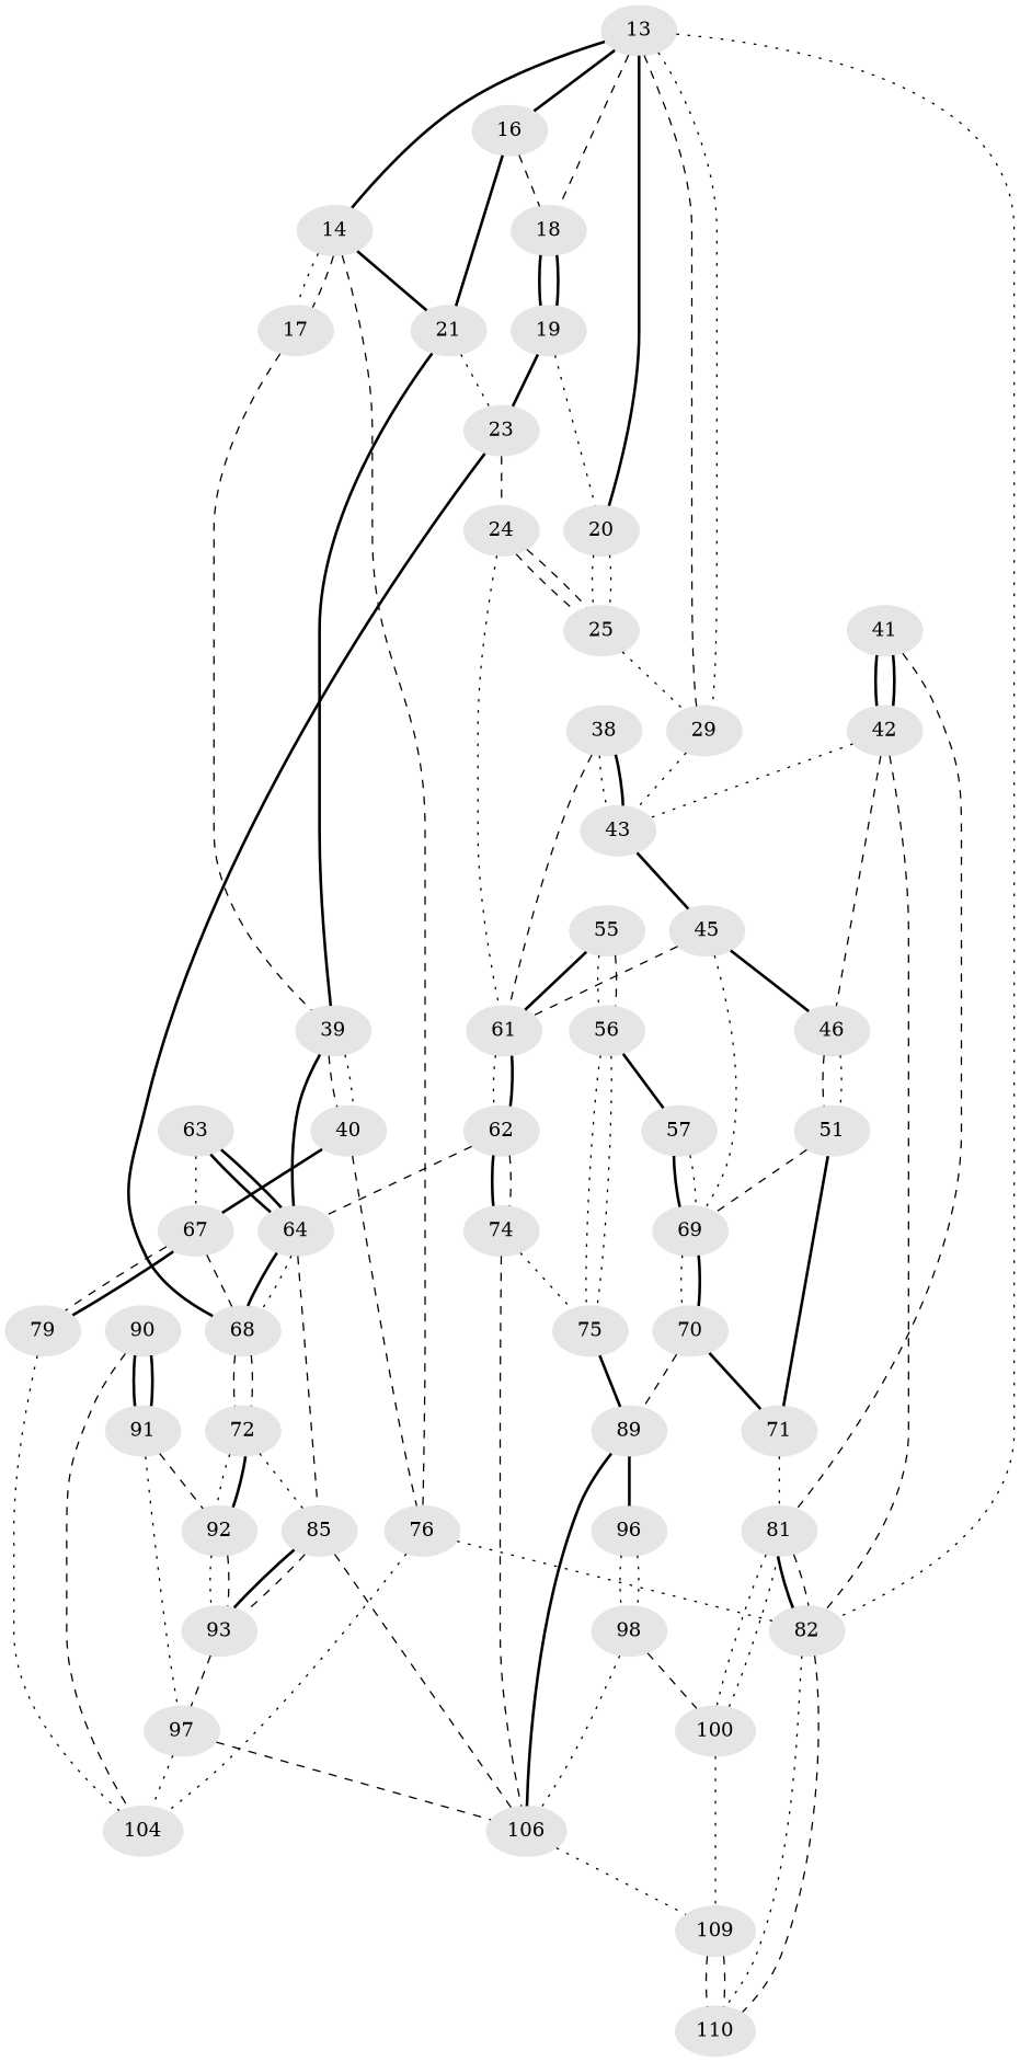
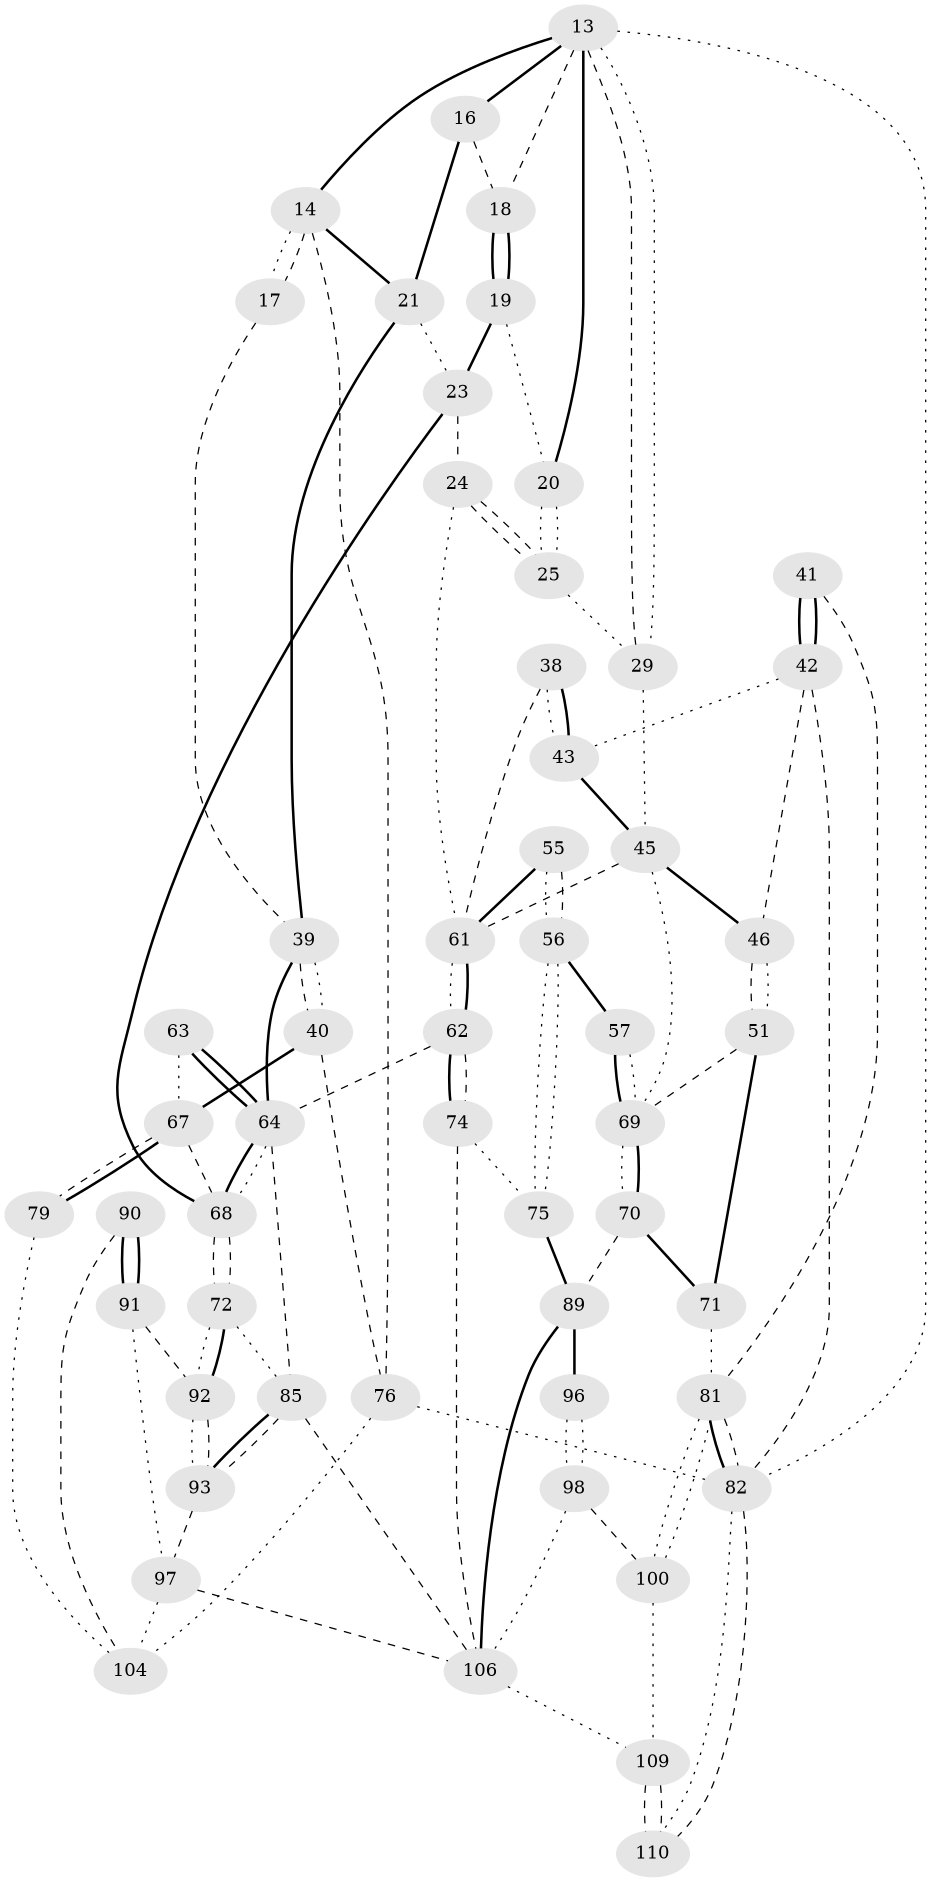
  graph {
    node [color=gray90 style=filled]
    edge [style=dotted]
    13 [super="+12+8"]
    14 [super="+3+4"]
    16 [super="+10"]
    18 [super="+11"]
    20
    29
    82 [super="+6+9"]
    17
    21 [super="+15"]
    76 [super="+5"]
    19
    25
    43 [super="+31+30"]
    110
    39 [super="+28+27"]
    23 [super="+22"]
    104 [super="+77+78+102"]
    64 [super="+58+59+48+47"]
    40 [super="+26"]
    24
    68
    61 [super="+54"]
    85 [super="+73"]
    62 [super="+60"]
    45 [super="+44"]
    38
    67 [super="+66"]
    79
    42 [super="+32+34"]
    41
    81 [super="+80+49"]
    46
    100 [super="+99"]
    51
    69 [super="+53+52"]
    70
    71 [super="+50"]
    55
    56
    57
    75
    89 [super="+83+84"]
    74
    106 [super="+105+95"]
    63
    72
    93
    92
    96
    109 [super="+108"]
    97 [super="+94"]
    98
    90
    91
    13 -- 14 [style=bold]
    13 -- 16 [style=bold]
    13 -- 18 [style=dashed]
    13 -- 20 [style=bold]
    13 -- 29 [style=dashed]
    13 -- 29
    13 -- 82
    14 -- 17 [weight=2]
    14 -- 17 [style=dashed]
    14 -- 21 [style=bold]
    14 -- 76 [style=dashed]
    16 -- 18 [style=dashed weight=2]
    16 -- 21 [style=bold]
    18 -- 19 [style=bold]
    18 -- 19 [style=bold]
    20 -- 25
    20 -- 25
-   29 -- 43
+   29 -- 45
    82 -- 110
    82 -- 110 [style=dashed]
    17 -- 39 [style=dashed]
    21 -- 39 [style=bold]
    21 -- 23
    76 -- 82 [weight=2]
    76 -- 104 [weight=2]
    19 -- 20
    19 -- 23 [style=bold]
    25 -- 29
    43 -- 45 [style=bold]
    39 -- 64 [style=bold]
    39 -- 40 [style=dashed weight=2]
    39 -- 40
    23 -- 24 [style=dashed]
    23 -- 68 [style=bold]
    64 -- 68 [style=bold]
    64 -- 68
    64 -- 85 [style=dashed]
    40 -- 76 [style=dashed]
    40 -- 67 [style=bold]
    24 -- 25 [style=dashed]
    24 -- 25 [style=dashed]
    24 -- 61
    68 -- 72 [style=dashed]
    68 -- 72 [style=dashed]
    61 -- 62 [weight=2]
    61 -- 62 [style=bold]
    85 -- 106 [style=dashed]
    85 -- 93 [style=bold]
    85 -- 93 [style=dashed]
    62 -- 64 [style=dashed]
    62 -- 74 [style=bold]
    62 -- 74 [style=dashed]
    45 -- 61 [style=dashed]
    45 -- 46 [style=bold]
    45 -- 69
    38 -- 43 [weight=2]
    38 -- 43 [style=bold]
    38 -- 61 [style=dashed]
    67 -- 68 [style=dashed]
    67 -- 79 [style=dashed weight=2]
    67 -- 79 [style=bold]
    79 -- 104
    42 -- 82 [style=dashed weight=2]
    42 -- 43
    42 -- 46 [style=dashed]
    41 -- 42 [style=bold weight=2]
    41 -- 42 [style=bold]
    41 -- 81 [style=dashed]
    81 -- 82 [style=bold]
    81 -- 82 [style=dashed]
    81 -- 100
    81 -- 100
    46 -- 51 [style=dashed]
    46 -- 51
    100 -- 109 [weight=2]
    51 -- 69 [style=dashed]
    51 -- 71 [style=bold]
    69 -- 70
    69 -- 70 [style=bold]
    70 -- 71 [style=bold]
    70 -- 89 [style=dashed]
    71 -- 81 [weight=2]
    55 -- 61 [style=bold weight=2]
    55 -- 56
    55 -- 56 [style=dashed]
    56 -- 57 [style=bold]
    56 -- 75
    56 -- 75
    57 -- 69 [style=bold weight=2]
    57 -- 69
    75 -- 89 [style=bold]
    89 -- 106 [style=bold]
    89 -- 96 [style=bold weight=2]
    74 -- 75
    74 -- 106 [style=dashed]
    106 -- 109
    63 -- 64 [style=bold weight=2]
    63 -- 64 [style=bold]
    63 -- 67
    72 -- 85
    72 -- 92
    72 -- 92 [style=bold]
    93 -- 97 [style=dashed]
    92 -- 93
    92 -- 93 [style=dashed]
    96 -- 98
    96 -- 98
    109 -- 110 [style=dashed weight=2]
    109 -- 110 [style=dashed]
    97 -- 104
    97 -- 106 [style=dashed]
    98 -- 100 [style=dashed]
    98 -- 106
    90 -- 104 [style=dashed weight=2]
    90 -- 91 [style=bold]
    90 -- 91 [style=bold]
    91 -- 92 [style=dashed]
    91 -- 97
  }
